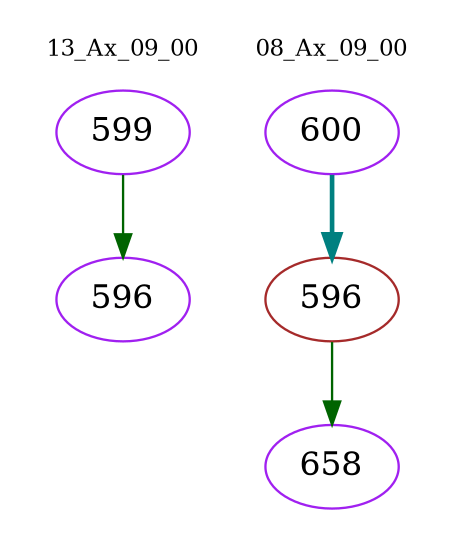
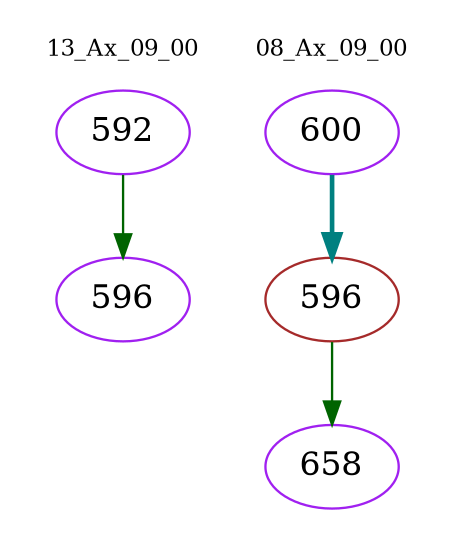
  digraph {
    node [color=purple]
    edge [color=darkgreen style=solid]
-   n1 [label=599]
+   n1 [label=592]
    n2 [label=596]
    n3 [label=600]
    n4 [color=brown label=596]
    n5 [label=658]
    subgraph cluster_1 {
      color=white
      fontsize=10
      label="13_Ax_09_00"
      n1
      n2
    }
    subgraph cluster_2 {
      color=white
      fontsize=10
      label="08_Ax_09_00"
      n3
      n4
      n5
    }
    n1 -> n2
    n3 -> n4 [color=teal style=bold]
    n4 -> n5
  }
